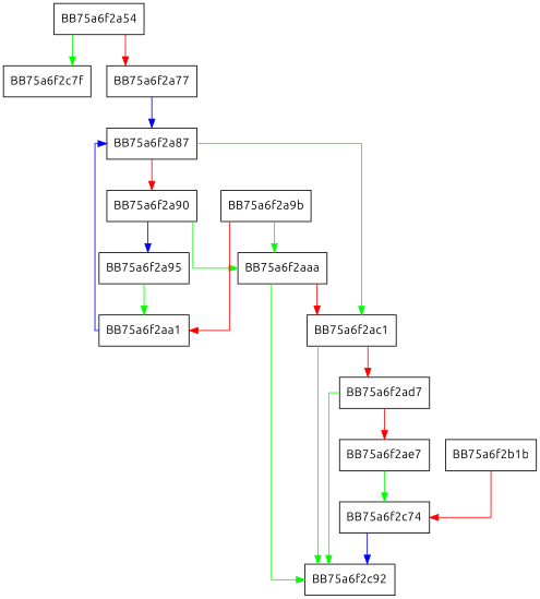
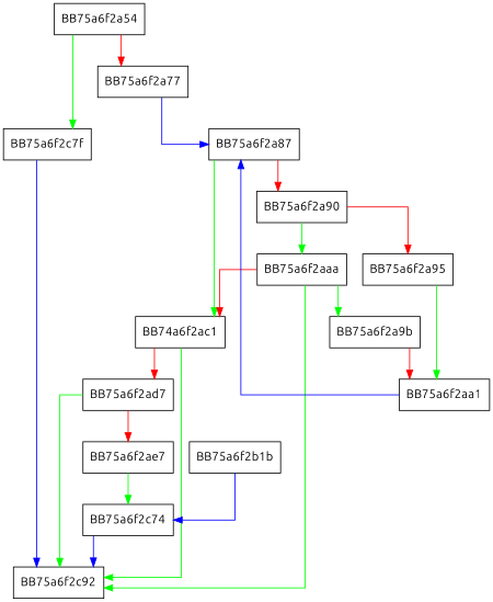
  digraph {
    fontname=Ubuntu
    splines=ortho
    node [fontname=Ubuntu shape=box]
    edge [color=green fontname=Ubuntu]
    BB75a6f2a54
    BB75a6f2c7f
    BB75a6f2a77
    BB75a6f2c92
    BB75a6f2a87
-   BB75a6f2ac1
+   BB75a6f2ac1 [label=BB74a6f2ac1]
    BB75a6f2a90
    BB75a6f2ad7
    BB75a6f2aaa
    BB75a6f2a95
    BB75a6f2ae7
    BB75a6f2aa1
    BB75a6f2a9b
    BB75a6f2c74
    BB75a6f2b1b
    BB75a6f2a54 -> BB75a6f2c7f
    BB75a6f2a54 -> BB75a6f2a77 [color=red]
+   BB75a6f2c7f -> BB75a6f2c92 [color=blue]
    BB75a6f2a77 -> BB75a6f2a87 [color=blue]
    BB75a6f2a87 -> BB75a6f2ac1
    BB75a6f2a87 -> BB75a6f2a90 [color=red]
    BB75a6f2ac1 -> BB75a6f2c92
    BB75a6f2ac1 -> BB75a6f2ad7 [color=red]
    BB75a6f2a90 -> BB75a6f2aaa
-   BB75a6f2a90 -> BB75a6f2a95 [color=blue]
+   BB75a6f2a90 -> BB75a6f2a95 [color=red]
    BB75a6f2ad7 -> BB75a6f2c92
    BB75a6f2ad7 -> BB75a6f2ae7 [color=red]
    BB75a6f2aaa -> BB75a6f2c92
    BB75a6f2aaa -> BB75a6f2ac1 [color=red]
    BB75a6f2a95 -> BB75a6f2aa1
    BB75a6f2ae7 -> BB75a6f2c74
    BB75a6f2aa1 -> BB75a6f2a87 [color=blue]
-   BB75a6f2a9b -> BB75a6f2aaa
+   BB75a6f2aaa -> BB75a6f2a9b
    BB75a6f2a9b -> BB75a6f2aa1 [color=red]
    BB75a6f2c74 -> BB75a6f2c92 [color=blue]
-   BB75a6f2b1b -> BB75a6f2c74 [color=red]
+   BB75a6f2b1b -> BB75a6f2c74 [color=blue]
  }
